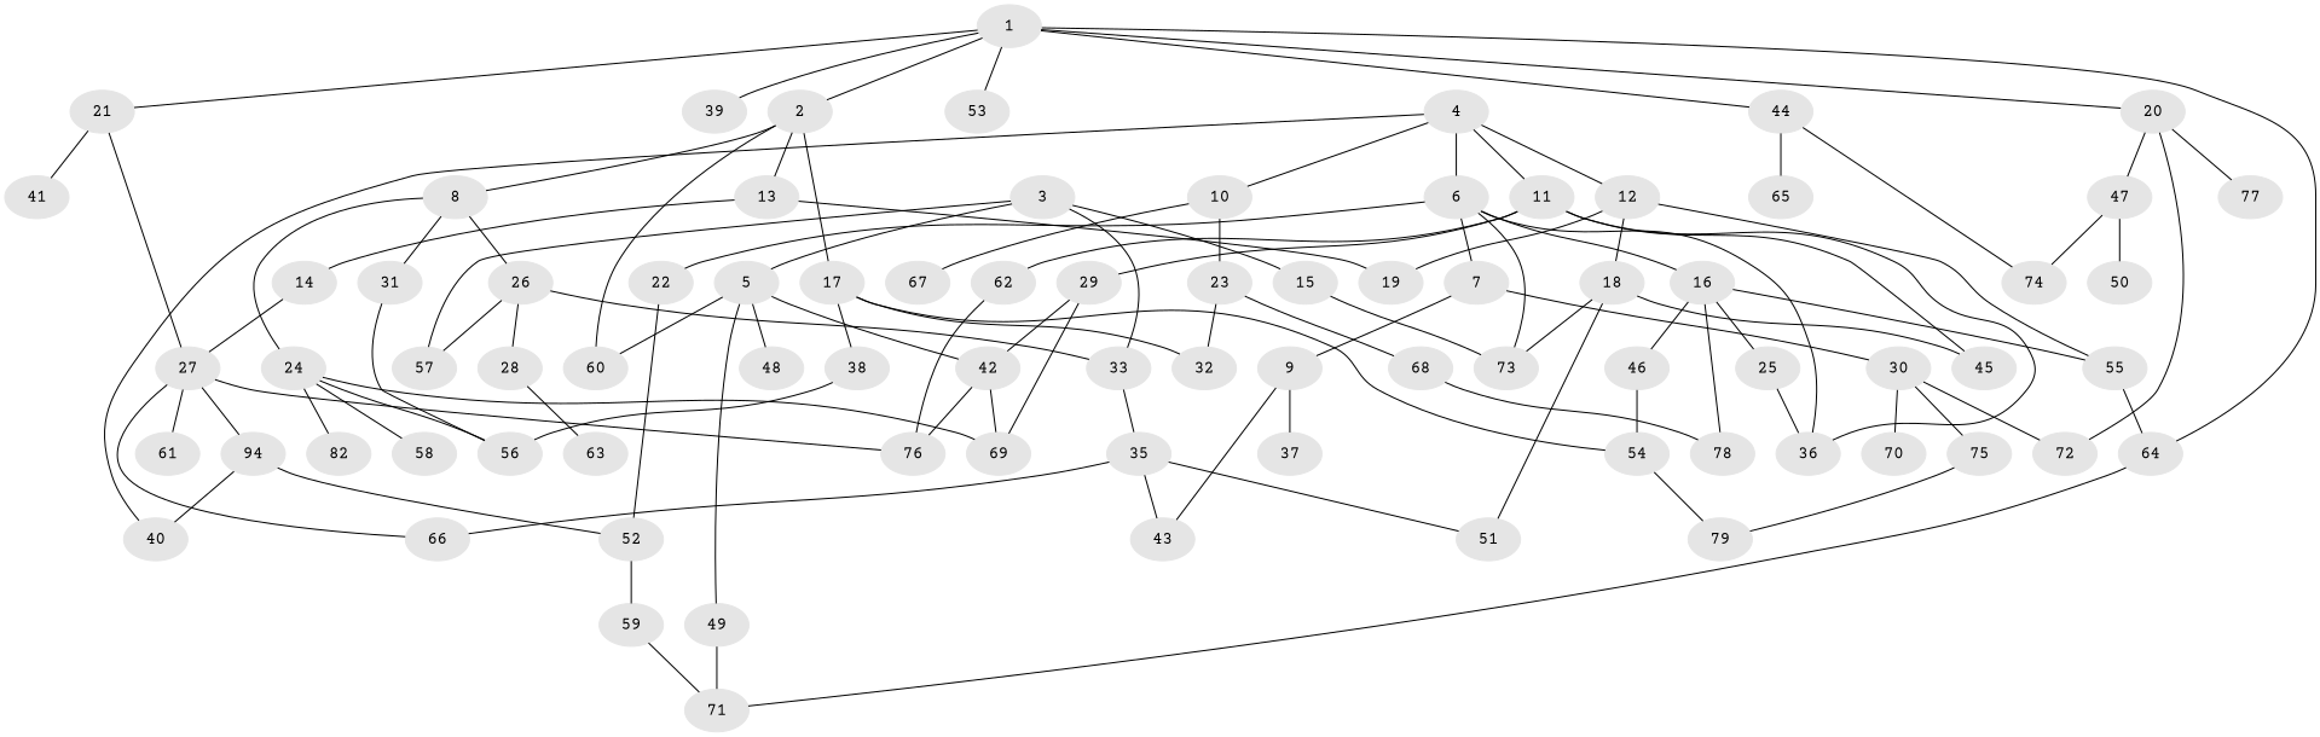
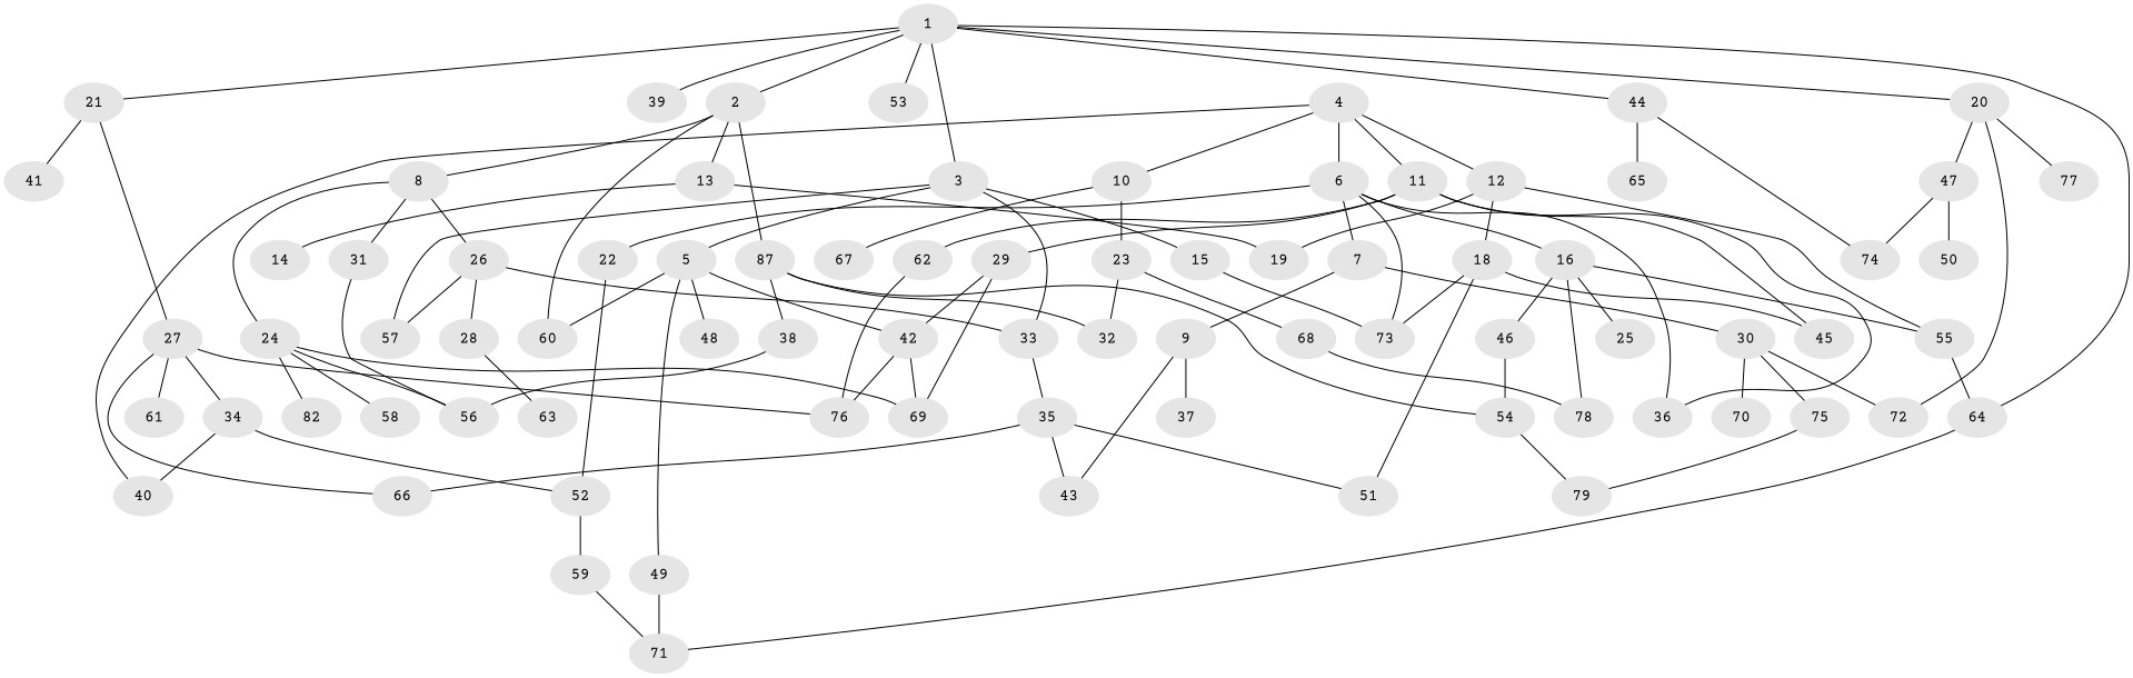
  graph {
    fontname="Courier Prime"
    node [color=gray90 fontname="Courier Prime" style=filled]
    edge [fontname="Courier Prime"]
    1
    2
    3
    20
    21
    39
    44
    53
    64
    8
    13
-   17
+   17 [label=87]
    60
    5
    15
    33
    57
    47
    72
    77
    27
    41
    65
    74
    71
    24
    26
    31
    19
    14
    32
    38
    54
    4
    6
    10
    11
    12
    40
    42
    48
    49
    73
    35
    7
    16
    22
    36
    23
    67
    29
    45
    62
    18
    55
    69
    76
    9
    30
    25
    46
    78
    52
    37
    43
    70
    75
    56
    58
    n70 [label=82]
    28
    68
    51
-   34 [label=94]
+   34
    61
    66
    79
    50
    59
    63
    1 -- 2
+   1 -- 3
    1 -- 20
    1 -- 21
    1 -- 39
    1 -- 44
    1 -- 53
    1 -- 64
    2 -- 8
    2 -- 13
    2 -- 17
    2 -- 60
    3 -- 5
    3 -- 15
    3 -- 33
    3 -- 57
    20 -- 47
    20 -- 72
    20 -- 77
    21 -- 27
    21 -- 41
    44 -- 65
    44 -- 74
    64 -- 71
    8 -- 24
    8 -- 26
    8 -- 31
    13 -- 19
    13 -- 14
    17 -- 32
    17 -- 38
    17 -- 54
    5 -- 60
    5 -- 42
    5 -- 48
    5 -- 49
    15 -- 73
    33 -- 35
    47 -- 74
    47 -- 50
    27 -- 76
    27 -- 34
    27 -- 61
    27 -- 66
    24 -- 69
    24 -- 56
    24 -- 58
    24 -- n70
    26 -- 33
    26 -- 57
    26 -- 28
    31 -- 56
-   14 -- 27
    38 -- 56
    54 -- 79
    4 -- 6
    4 -- 10
    4 -- 11
    4 -- 12
    4 -- 40
    6 -- 73
    6 -- 7
    6 -- 16
    6 -- 22
    6 -- 36
    10 -- 23
    10 -- 67
    11 -- 36
    11 -- 29
    11 -- 45
    11 -- 62
    12 -- 19
    12 -- 18
    12 -- 55
    42 -- 69
    42 -- 76
    49 -- 71
    35 -- 43
    35 -- 51
    35 -- 66
    7 -- 9
    7 -- 30
    16 -- 55
    16 -- 25
    16 -- 46
    16 -- 78
    22 -- 52
    23 -- 32
    23 -- 68
    29 -- 42
    29 -- 69
    62 -- 76
    18 -- 73
    18 -- 45
    18 -- 51
    55 -- 64
    9 -- 37
    9 -- 43
    30 -- 72
    30 -- 70
    30 -- 75
-   25 -- 36
    46 -- 54
    52 -- 59
    75 -- 79
    28 -- 63
    68 -- 78
    34 -- 40
    34 -- 52
    59 -- 71
  }
